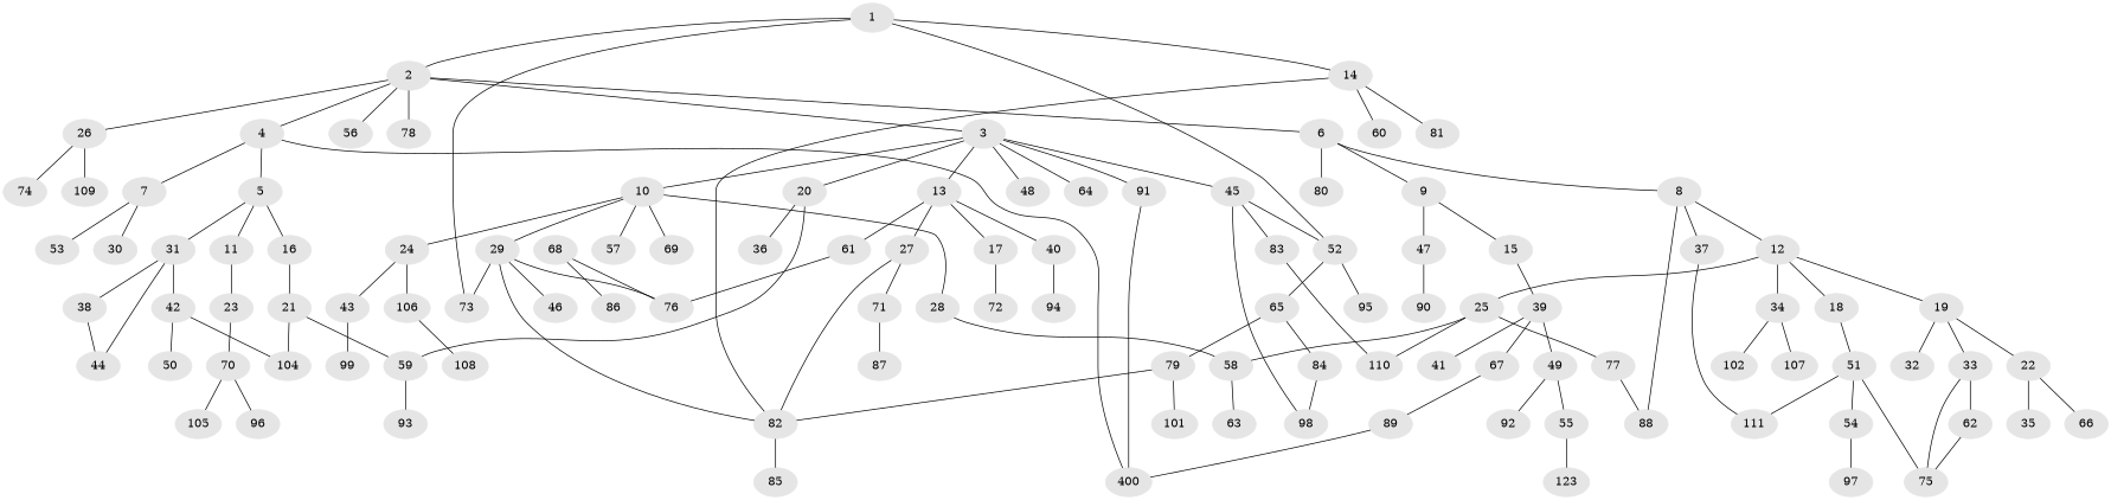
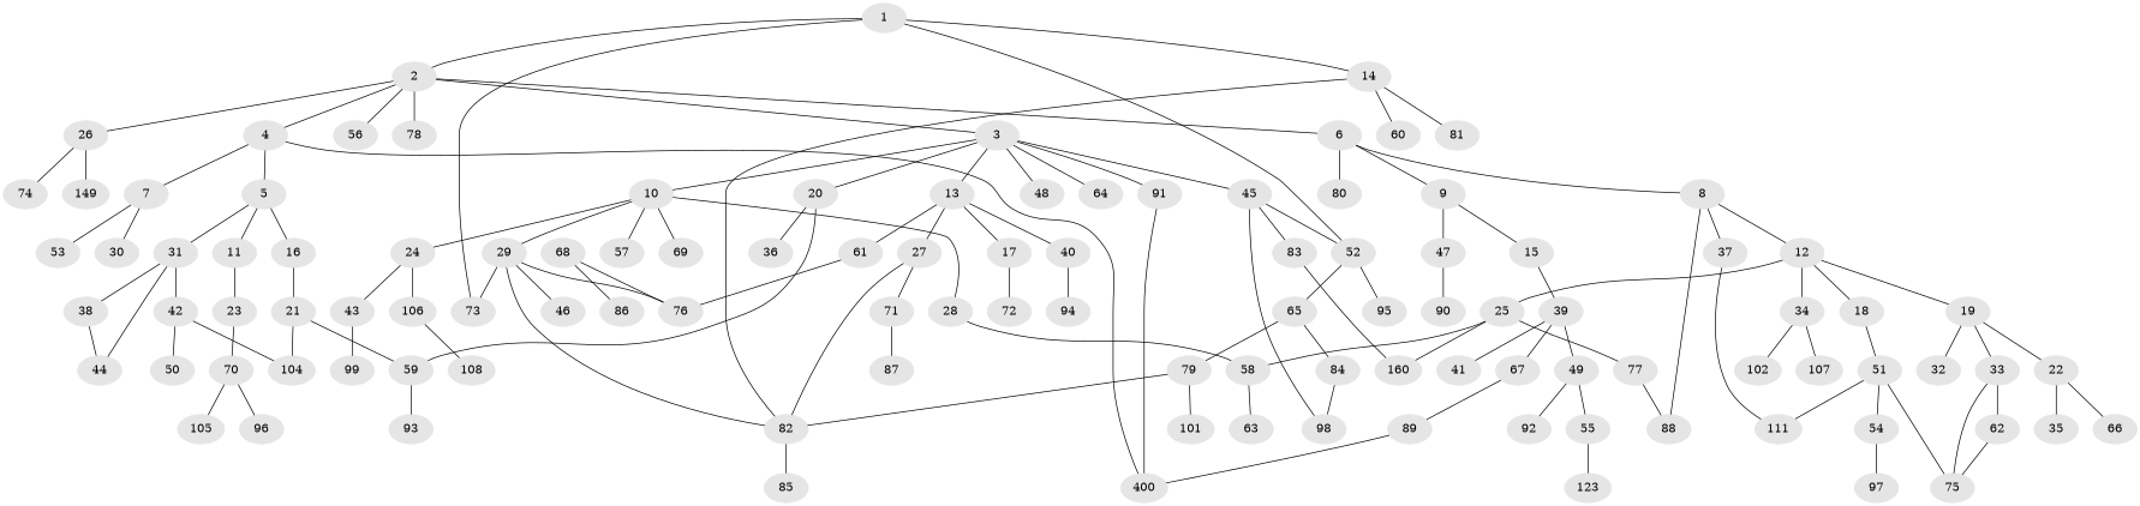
  graph {
    node [color=gray90 style=filled]
    1
    2
    14
    52
    73
    3
    4
    6
    26
    56
    78
    60
    81
    82
    65
    95
    10
    13
    20
    45
    48
    64
    91
    5
    7
    n26 [label=400]
    8
    9
    80
    74
-   109
+   109 [label=149]
    24
    28
    29
    57
    69
    17
    27
    40
    61
    36
    59
    83
    98
    11
    16
    31
    30
    53
    23
    21
    38
    42
    44
    12
    37
    88
    15
    47
    18
    19
    25
    34
    111
    39
    90
    43
    106
    58
    46
    76
    70
    51
    22
    32
    33
    77
-   110
+   110 [label=160]
    102
    107
    72
    71
    94
    85
    41
    49
    67
    104
    75
    54
    35
    66
    62
    93
    96
    105
    99
    63
    108
    87
    50
    55
    92
    89
    68
    86
    n107 [label=123]
    97
    79
    84
    101
    1 -- 2
    1 -- 14
    1 -- 52
    1 -- 73
    2 -- 3
    2 -- 4
    2 -- 6
    2 -- 26
    2 -- 56
    2 -- 78
    14 -- 60
    14 -- 81
    14 -- 82
    52 -- 65
    52 -- 95
    3 -- 10
    3 -- 13
    3 -- 20
    3 -- 45
    3 -- 48
    3 -- 64
    3 -- 91
    4 -- 5
    4 -- 7
    4 -- n26
    6 -- 8
    6 -- 9
    6 -- 80
    26 -- 74
    26 -- 109
    82 -- 85
    65 -- 79
    65 -- 84
    10 -- 24
    10 -- 28
    10 -- 29
    10 -- 57
    10 -- 69
    13 -- 17
    13 -- 27
    13 -- 40
    13 -- 61
    20 -- 36
    20 -- 59
    45 -- 52
    45 -- 83
    45 -- 98
    91 -- n26
    5 -- 11
    5 -- 16
    5 -- 31
    7 -- 30
    7 -- 53
    8 -- 12
    8 -- 37
    8 -- 88
    9 -- 15
    9 -- 47
    24 -- 43
    24 -- 106
    28 -- 58
    29 -- 73
    29 -- 82
    29 -- 46
    29 -- 76
    17 -- 72
    27 -- 82
    27 -- 71
    40 -- 94
    61 -- 76
    59 -- 93
    83 -- 110
    11 -- 23
    16 -- 21
    31 -- 38
    31 -- 42
    31 -- 44
    23 -- 70
    21 -- 59
    21 -- 104
    38 -- 44
    42 -- 104
    42 -- 50
    12 -- 18
    12 -- 19
    12 -- 25
    12 -- 34
    37 -- 111
    15 -- 39
    47 -- 90
    18 -- 51
    19 -- 22
    19 -- 32
    19 -- 33
    25 -- 58
    25 -- 77
    25 -- 110
    34 -- 102
    34 -- 107
    39 -- 41
    39 -- 49
    39 -- 67
    43 -- 99
    106 -- 108
    58 -- 63
    70 -- 96
    70 -- 105
    51 -- 111
    51 -- 75
    51 -- 54
    22 -- 35
    22 -- 66
    33 -- 75
    33 -- 62
    77 -- 88
    71 -- 87
    49 -- 55
    49 -- 92
    67 -- 89
    54 -- 97
    62 -- 75
    55 -- n107
    89 -- n26
    68 -- 76
    68 -- 86
    79 -- 82
    79 -- 101
    84 -- 98
  }
